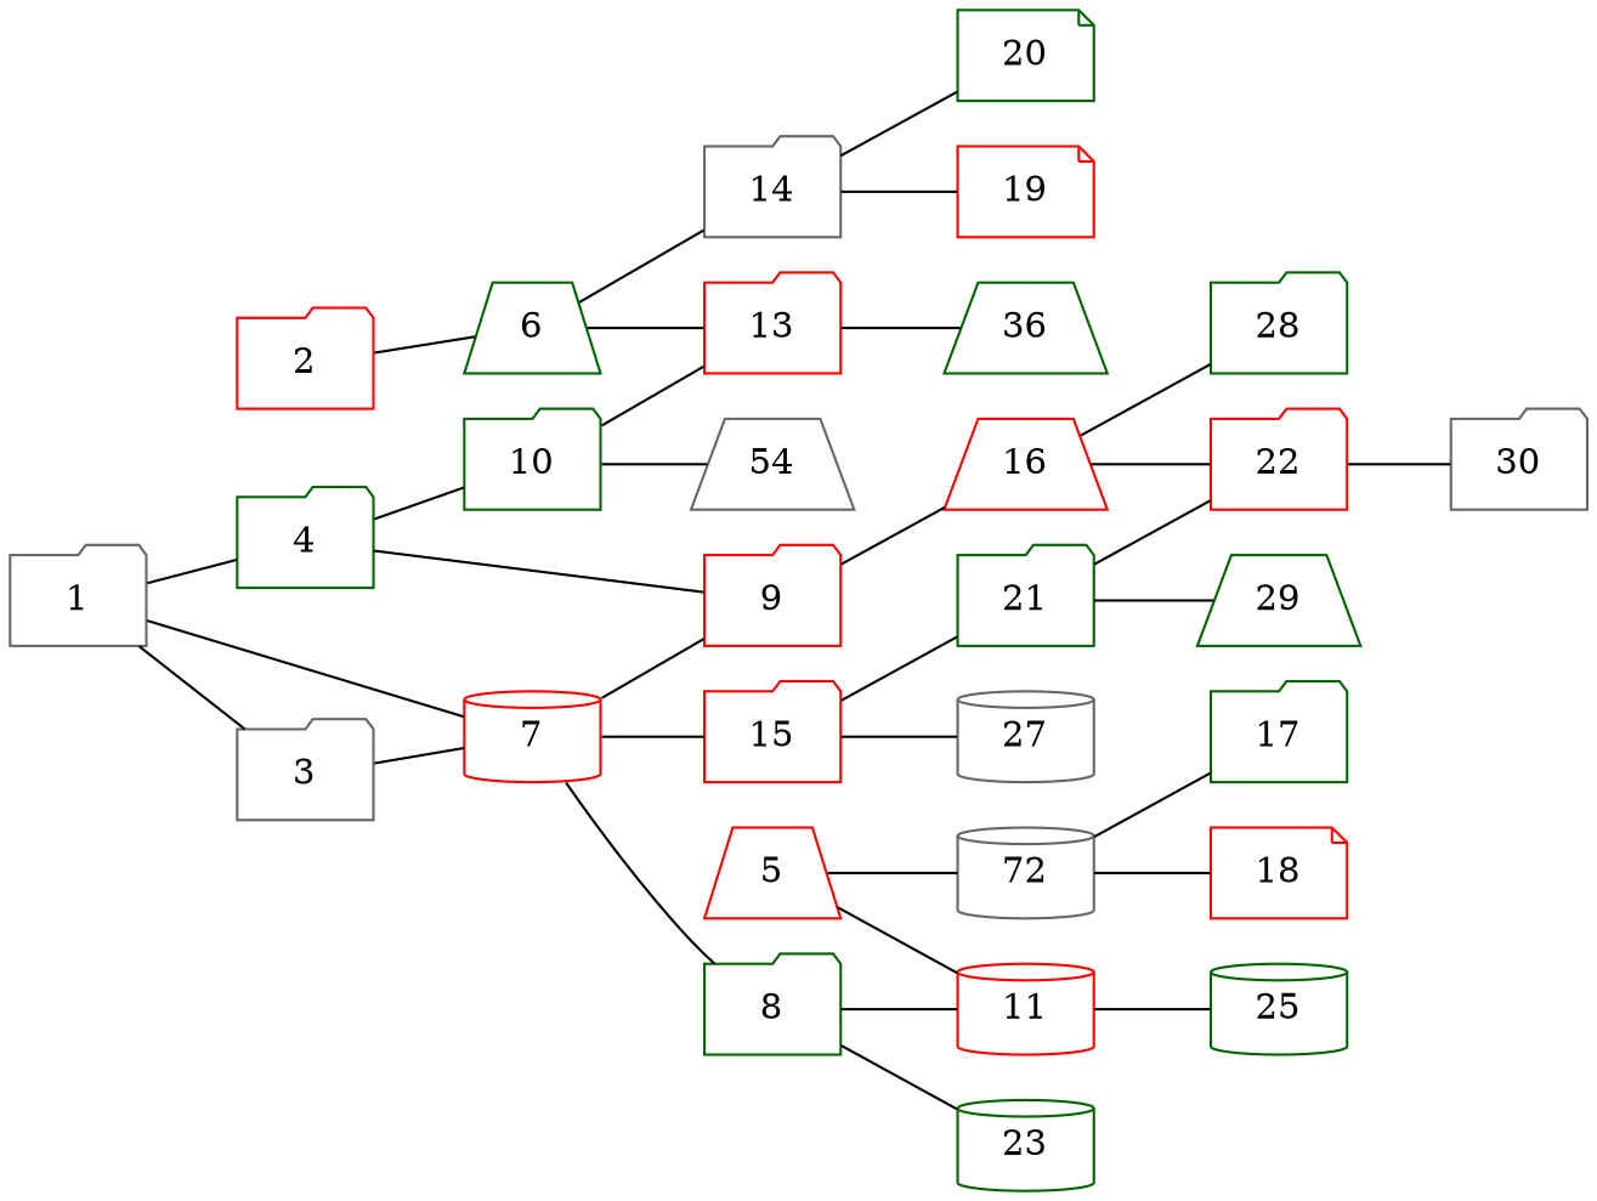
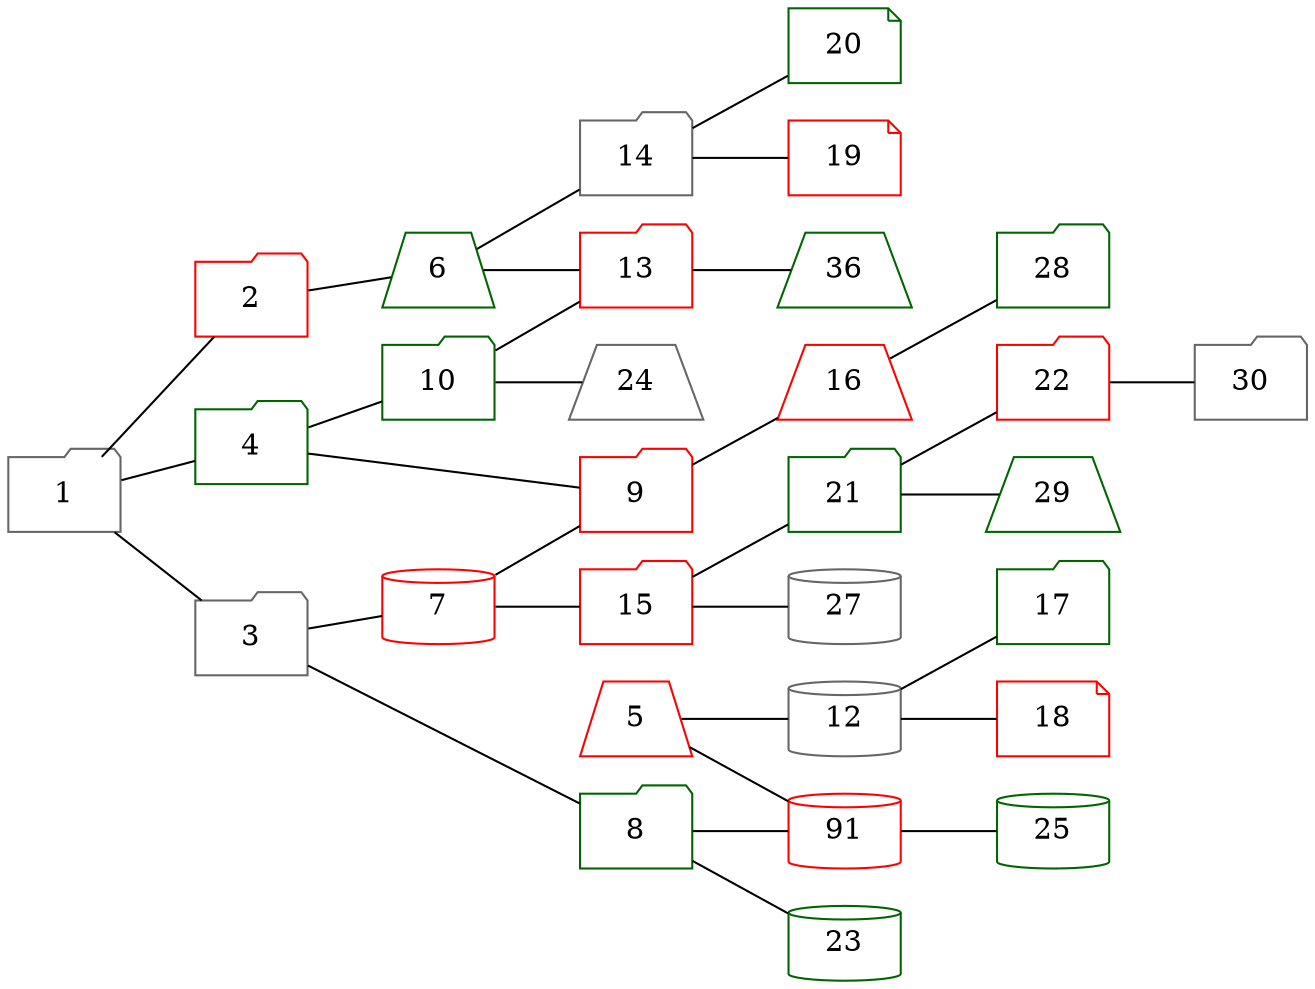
  graph {
    rankdir=LR
    node [chem=C color=darkgreen shape=folder]
    edge [valence=1]
    1 [color=gray40]
    2 [color=red]
    3 [color=gray40]
    4
    6 [shape=trapezium]
    7 [color=red shape=cylinder]
    8
    9 [color=red]
    10
    5 [color=red shape=trapezium]
-   11 [color=red shape=cylinder]
-   12 [chem=N color=gray40 shape=cylinder label=72]
+   11 [color=red shape=cylinder label=91]
+   12 [chem=N color=gray40 shape=cylinder]
    13 [color=red]
    14 [chem=N color=gray40]
    15 [color=red]
    23 [chem=H shape=cylinder]
    16 [color=red shape=trapezium]
-   24 [chem=H color=gray40 shape=trapezium label=54]
+   24 [chem=H color=gray40 shape=trapezium]
    25 [chem=H shape=cylinder]
    17 [chem=O]
    18 [chem=O color=red shape=note]
    n22 [chem=H label=36 shape=trapezium]
    19 [chem=O color=red shape=note]
    20 [chem=O shape=note]
    21
    27 [chem=H color=gray40 shape=cylinder]
    22 [color=red]
    28 [chem=H]
    29 [chem=H shape=trapezium]
    30 [chem=H color=gray40]
-   1 -- 7
+   1 -- 2
    1 -- 3 [valence=2]
    1 -- 4
    2 -- 6
    3 -- 7
-   7 -- 8
+   3 -- 8
    4 -- 9
    4 -- 10 [valence=2]
    6 -- 13 [valence=2]
    6 -- 14
    7 -- 9 [valence=2]
    7 -- 15
    8 -- 11 [valence=2]
    8 -- 23
    9 -- 16
    10 -- 13
    10 -- 24
    5 -- 11
    5 -- 12
    11 -- 25
    12 -- 17 [valence=2]
    12 -- 18
    13 -- n22
    14 -- 19 [valence=2]
    14 -- 20
    15 -- 21 [valence=2]
    15 -- 27
-   16 -- 22 [valence=2]
    16 -- 28
    21 -- 22
    21 -- 29
    22 -- 30
  }
